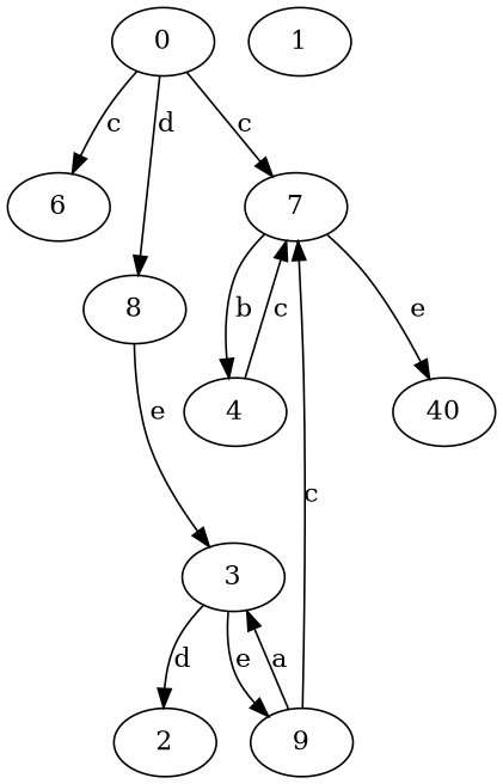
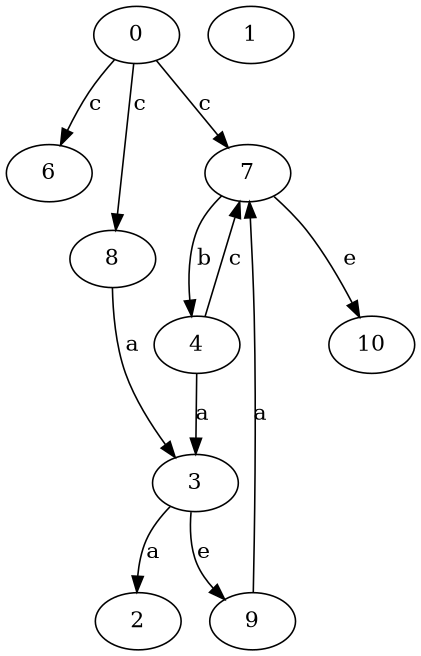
  strict digraph {
    0
    6
    7
    8
    4
-   10 [label=40]
+   10
    3
    2
    9
    1
    0 -> 6 [label=c]
    0 -> 7 [label=c]
-   0 -> 8 [label=d]
+   0 -> 8 [label=c]
    7 -> 4 [label=b]
    7 -> 10 [label=e]
-   8 -> 3 [label=e]
+   8 -> 3 [label=a]
    4 -> 7 [label=c]
-   3 -> 2 [label=d]
+   3 -> 2 [label=a]
    3 -> 9 [label=e]
-   9 -> 7 [label=c]
-   9 -> 3 [label=a]
+   9 -> 7 [label=a]
+   4 -> 3 [label=a]
  }
